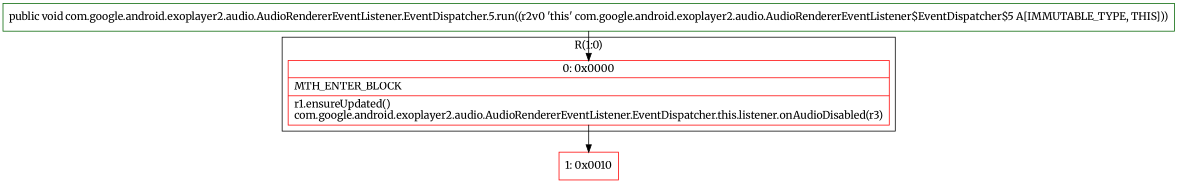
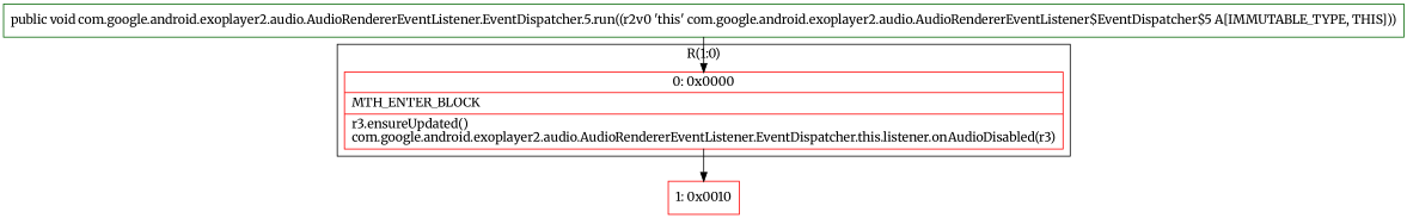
  digraph {
    fontname=Merriweather
    node [color=red shape=record fontname=Merriweather]
    edge [fontname=Merriweather]
-   n1 [label="{0\:\ 0x0000|MTH_ENTER_BLOCK\l|r1.ensureUpdated()\lcom.google.android.exoplayer2.audio.AudioRendererEventListener.EventDispatcher.this.listener.onAudioDisabled(r3)\l}"]
+   n1 [label="{0\:\ 0x0000|MTH_ENTER_BLOCK\l|r3.ensureUpdated()\lcom.google.android.exoplayer2.audio.AudioRendererEventListener.EventDispatcher.this.listener.onAudioDisabled(r3)\l}"]
    n2 [label="{1\:\ 0x0010}"]
    n3 [label="{public void com.google.android.exoplayer2.audio.AudioRendererEventListener.EventDispatcher.5.run((r2v0 'this' com.google.android.exoplayer2.audio.AudioRendererEventListener$EventDispatcher$5 A[IMMUTABLE_TYPE, THIS])) }" color=darkgreen]
    subgraph cluster_1 {
      label="R(1:0)"
      n1
    }
    n1 -> n2
    n3 -> n1
  }
